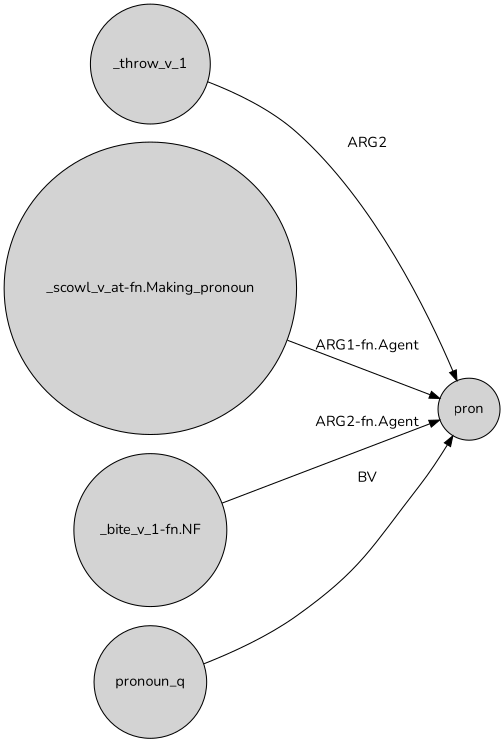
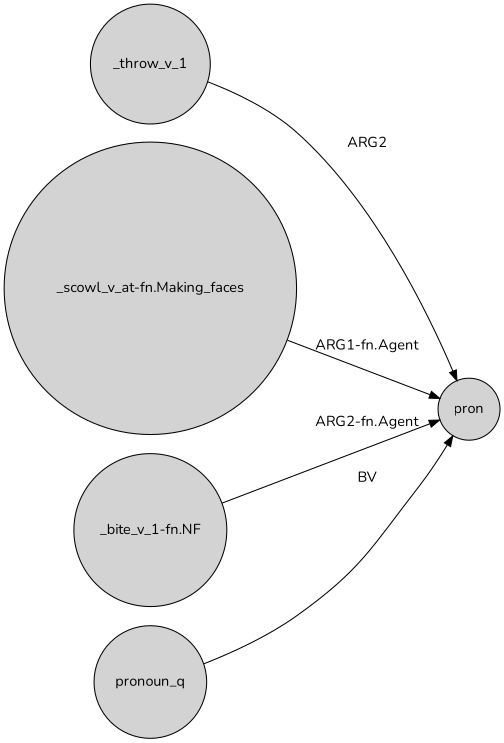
  digraph {
    fontname=Nunito
    rankdir=LR
    node [fontname=Nunito shape=circle style=filled]
    edge [fontname=Nunito]
    _throw_v_1
    pron
-   "_scowl_v_at-fn.Making_faces" [label="_scowl_v_at-fn.Making_pronoun"]
+   "_scowl_v_at-fn.Making_faces"
    "_bite_v_1-fn.NF"
    pronoun_q
    _throw_v_1 -> pron [label=ARG2]
    "_scowl_v_at-fn.Making_faces" -> pron [label="ARG1-fn.Agent"]
    "_bite_v_1-fn.NF" -> pron [label="ARG2-fn.Agent"]
    pronoun_q -> pron [label=BV]
  }
